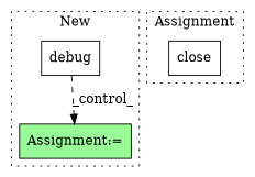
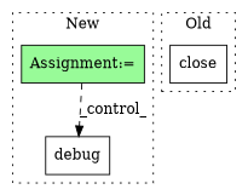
  digraph {
    node [a=32 l=7 shape=box style=filled fillcolor=white]
    n1 [label=debug s=1318]
    n2 [a=7 l=1 label="Assignment:=" s=1242 fillcolor=palegreen]
    n3 [label=close s=1815]
    subgraph cluster_1 {
      label=New
      style=dotted
      n1
      n2
    }
    subgraph cluster_2 {
-     label=Assignment
+     label=Old
      style=dotted
      n3
    }
-   n1 -> n2 [label=_control_ style=dashed]
+   n2 -> n1 [label=_control_ style=dashed]
  }
